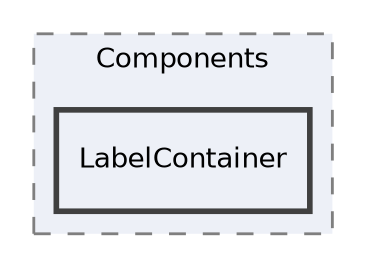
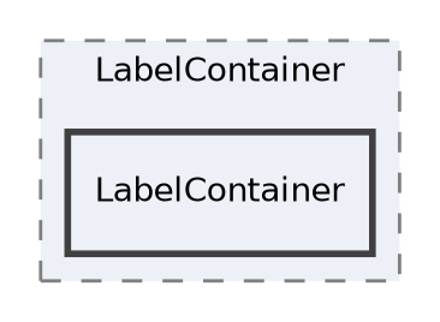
  digraph {
    compound=true
    n1 [color=grey25 fillcolor="#edf0f7" fontname=Helvetica fontsize=10 label=LabelContainer shape=box style="filled,bold,"]
    subgraph cluster_1 {
      bgcolor="#edf0f7"
      fontname=Helvetica
      fontsize=10
-     label=Components
+     label=LabelContainer
      pencolor=grey50
      style="filled,dashed,"
      n1
    }
  }
